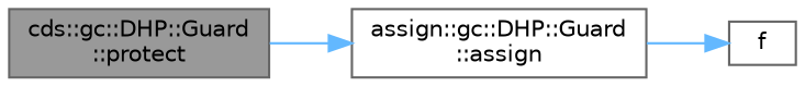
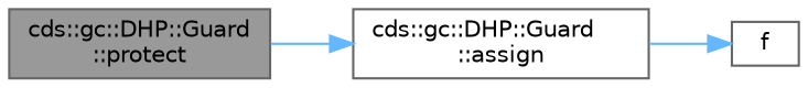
  digraph {
    rankdir=LR
    node [color=grey40 fillcolor=white fontname=Helvetica fontsize=10 shape=box style=filled]
    edge [color=steelblue1 fontname=Helvetica fontsize=10 labelfontname=Helvetica labelfontsize=10 style=solid]
    n1 [color=gray40 fillcolor=grey60 fontcolor=black height=0.2 label="cds::gc::DHP::Guard\l::protect" width=0.4]
-   n2 [height=0.2 label="assign::gc::DHP::Guard\l::assign" width=0.4]
+   n2 [height=0.2 label="cds::gc::DHP::Guard\l::assign" width=0.4]
    n3 [height=0.2 label=f width=0.4]
    n1 -> n2
    n2 -> n3
  }
